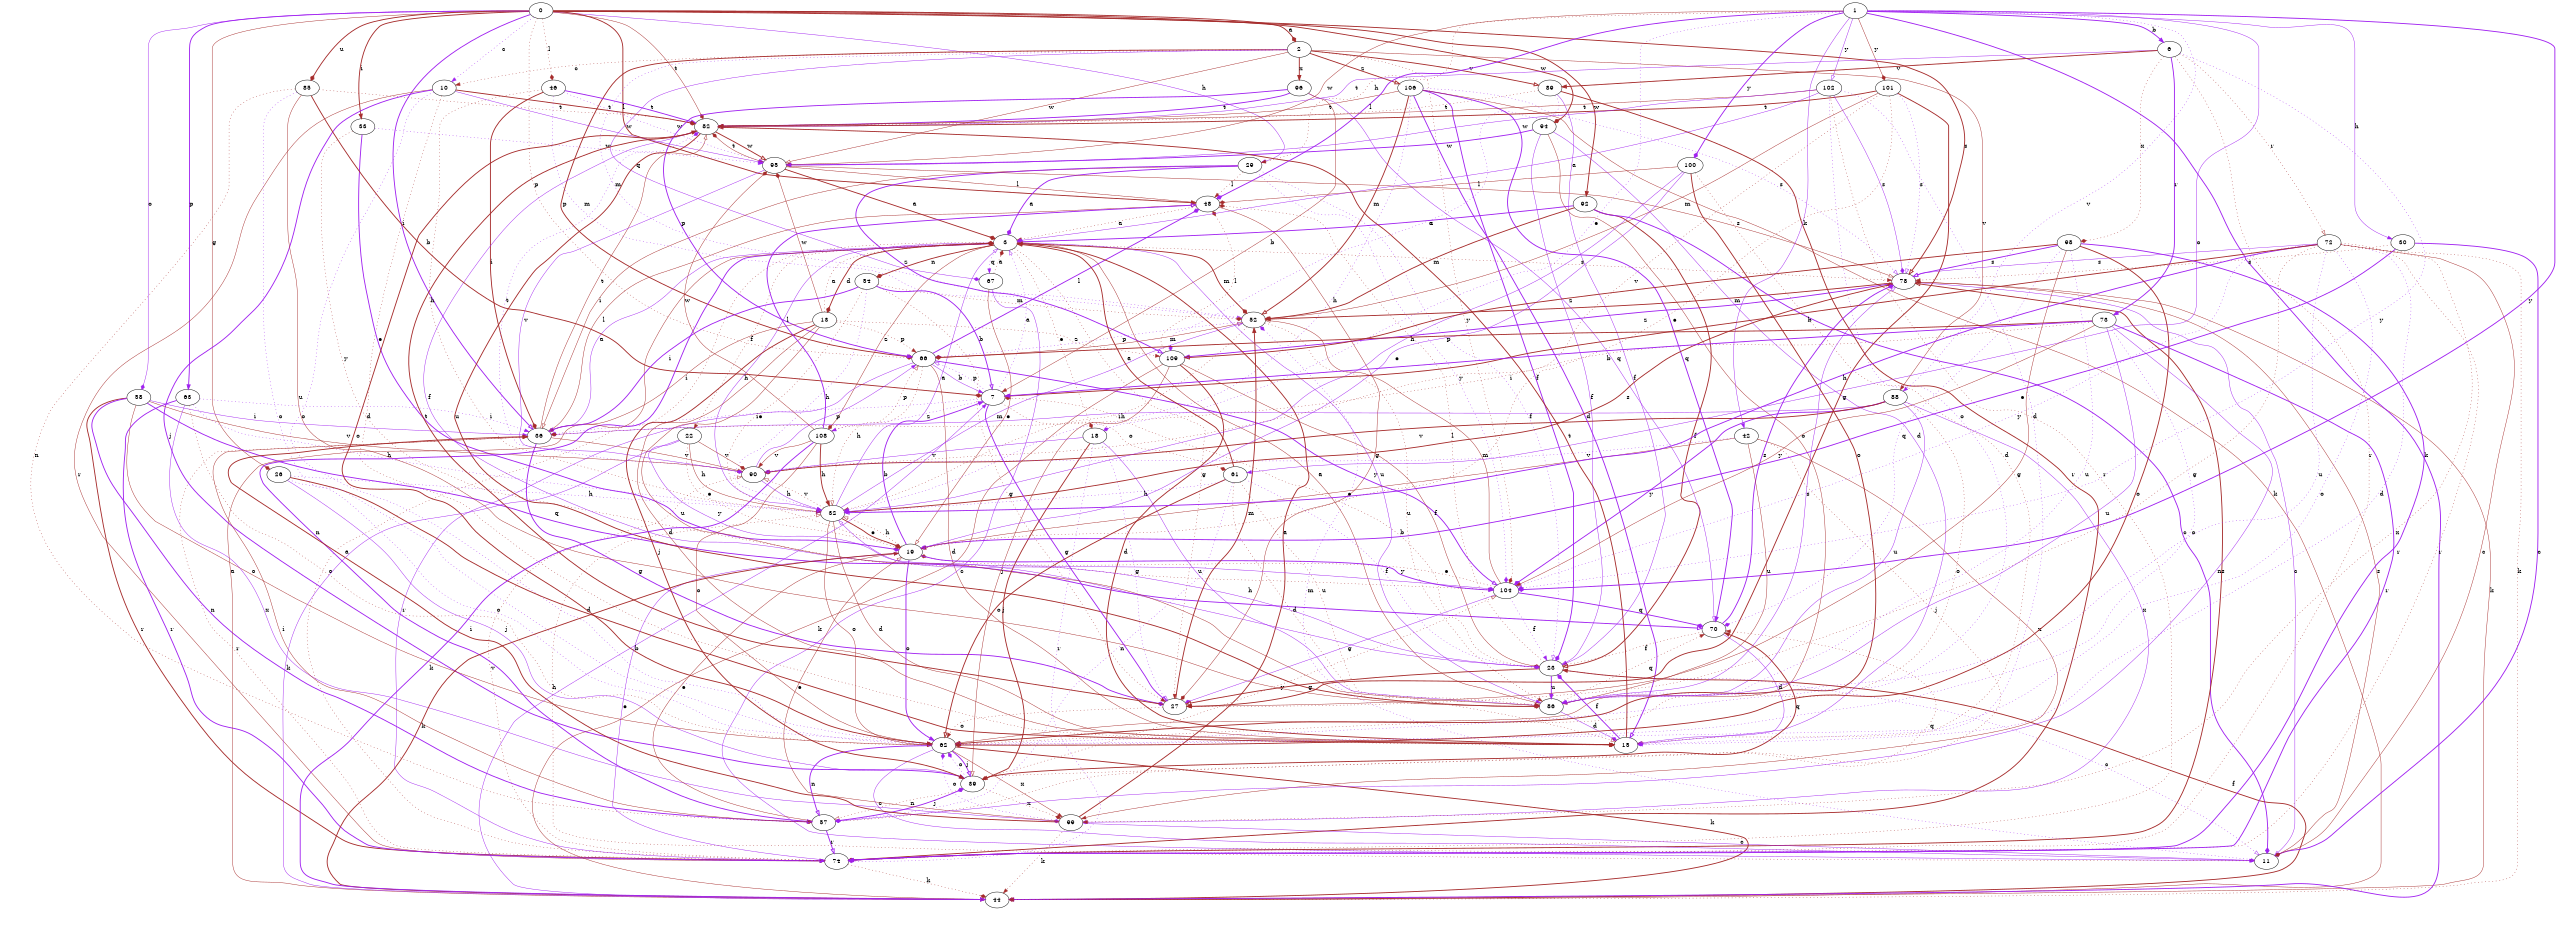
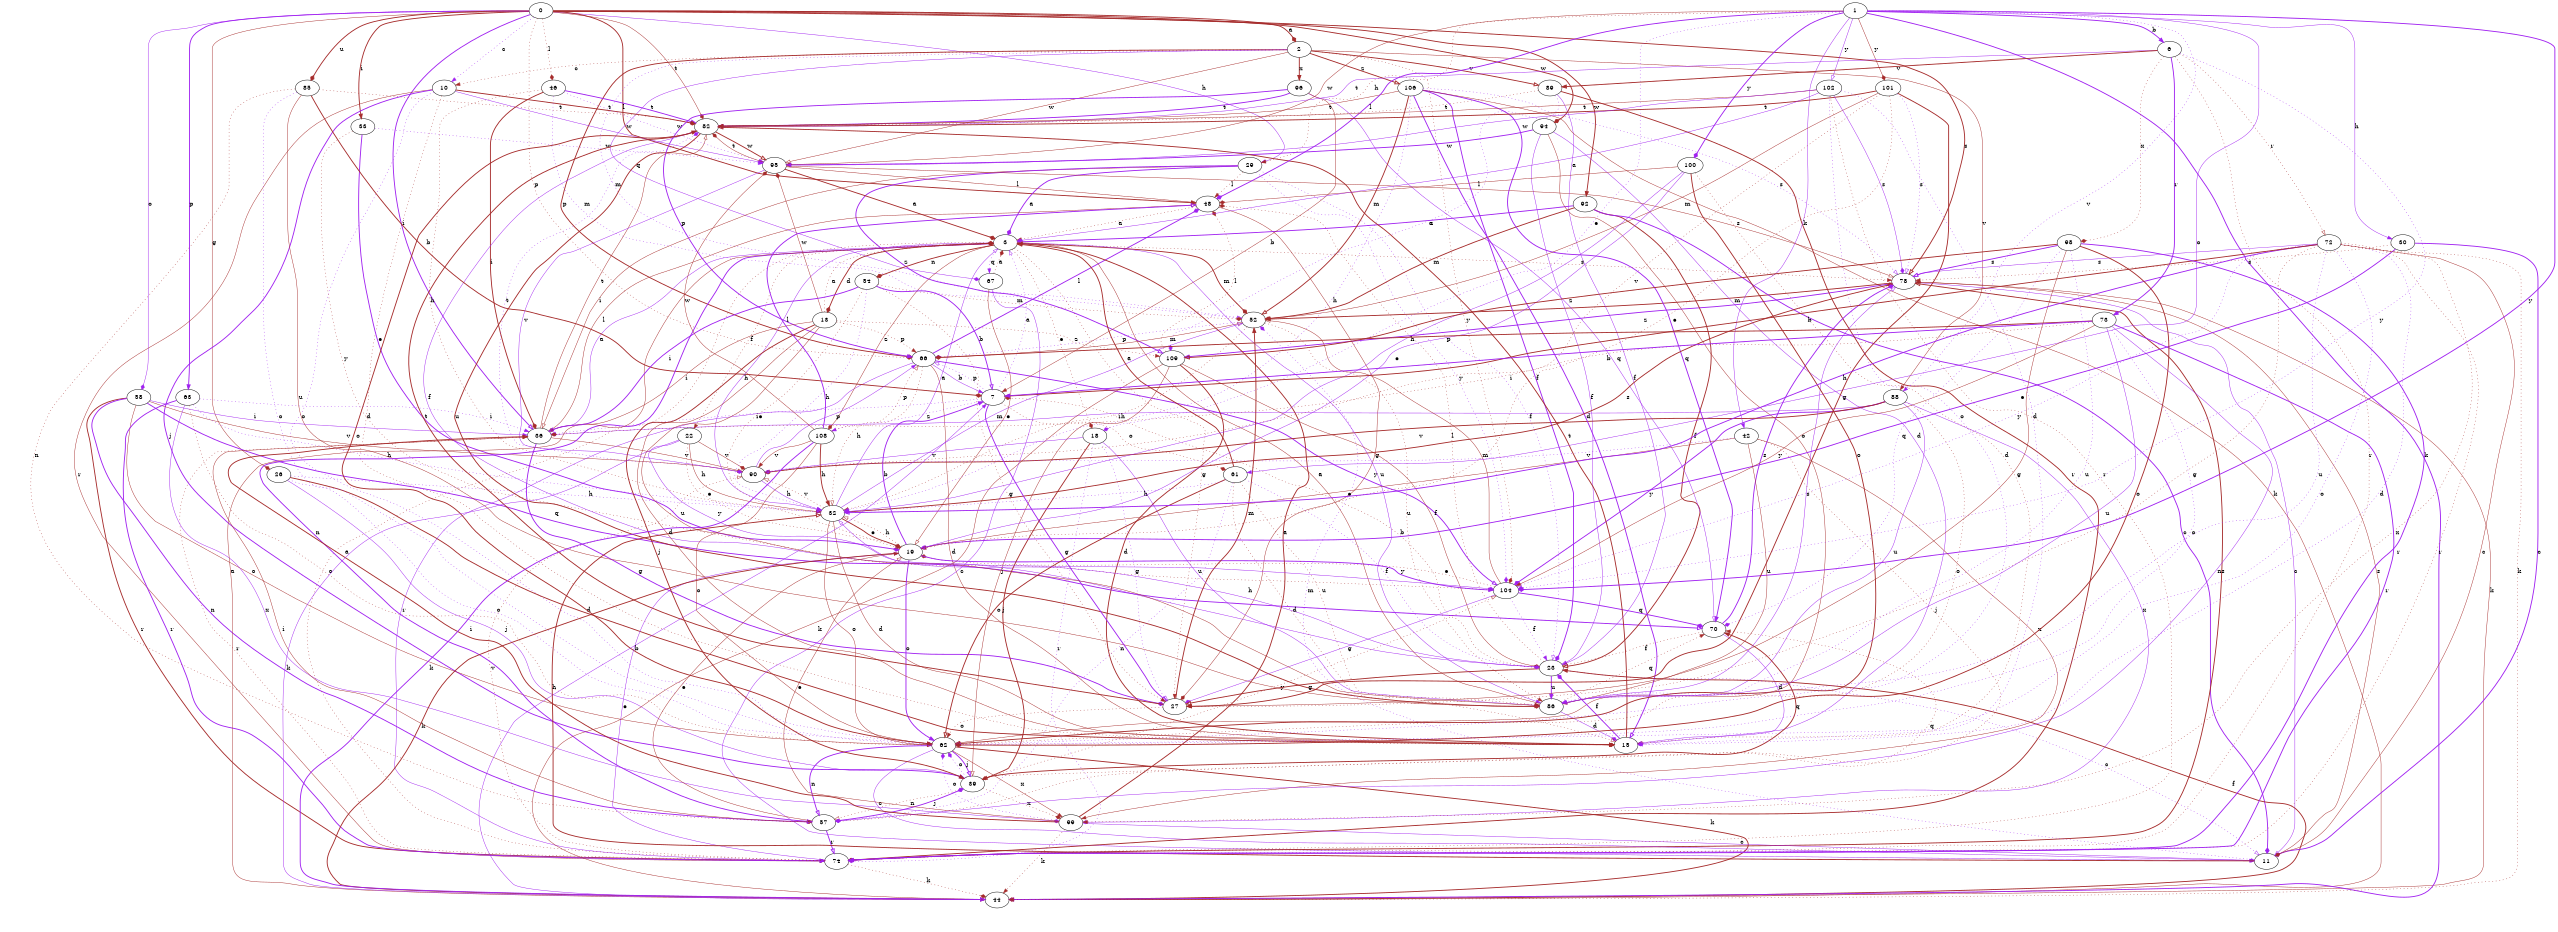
  strict digraph {
    edge [arrowhead=onormal color=brown style=dotted]
    0
    2
    10
    26
    29
    33
    36
    46
    48
    58
    63
    66
    78
    82
    85
    92
    94
    88
    95
    104
    52
    67
    89
    96
    106
    74
    15
    39
    62
    32
    3
    109
    23
    19
    27
    90
    57
    70
    99
    7
    44
    11
    86
    1
    6
    18
    30
    42
    61
    100
    101
    102
    72
    73
    98
    13
    22
    54
    108
    0 -> 2 [arrowhead=diamond label=a style=bold]
    0 -> 10 [arrowhead=normal color=purple label=c]
    0 -> 26 [arrowhead=diamond label=g style=solid]
    0 -> 29 [arrowhead=normal color=purple label=h style=solid]
    0 -> 33 [arrowhead=normal label=i style=bold]
    0 -> 36 [color=purple label=i style=bold]
    0 -> 46 [arrowhead=diamond label=l]
    0 -> 48 [arrowhead=normal label=l style=bold]
    0 -> 58 [arrowhead=diamond color=purple label=o style=solid]
    0 -> 63 [arrowhead=normal color=purple label=p style=bold]
    0 -> 66 [arrowhead=diamond label=p]
    0 -> 78 [label=s style=bold]
    0 -> 82 [arrowhead=diamond label=t style=solid]
    0 -> 85 [arrowhead=diamond label=u style=bold]
    0 -> 92 [arrowhead=normal label=w style=bold]
    0 -> 94 [arrowhead=diamond label=w style=bold]
    2 -> 10 [arrowhead=normal label=c]
    2 -> 66 [arrowhead=diamond label=p style=bold]
    2 -> 88 [arrowhead=normal label=v style=solid]
    2 -> 95 [label=w style=solid]
    2 -> 104 [arrowhead=diamond label=y]
    2 -> 52 [color=purple label=m]
    2 -> 67 [arrowhead=diamond color=purple label=q style=solid]
    2 -> 89 [label=v style=bold]
    2 -> 96 [arrowhead=normal label=x style=bold]
    2 -> 106 [label=z style=bold]
    10 -> 82 [arrowhead=diamond label=t style=bold]
    10 -> 95 [arrowhead=diamond color=purple label=w style=solid]
    10 -> 74 [label=r style=solid]
    10 -> 15 [arrowhead=diamond label=d]
    10 -> 39 [color=purple label=j style=bold]
    10 -> 62 [color=purple label=o]
    26 -> 15 [label=d style=bold]
    26 -> 39 [color=purple label=j style=solid]
    26 -> 62 [arrowhead=normal color=purple label=o]
    26 -> 32 [arrowhead=normal color=purple label=h]
    29 -> 36 [label=i style=solid]
    29 -> 48 [arrowhead=normal label=l]
    29 -> 104 [arrowhead=diamond color=purple label=y]
    29 -> 3 [arrowhead=diamond color=purple label=a style=bold]
    29 -> 109 [color=purple label=z style=bold]
    29 -> 23 [color=purple label=f]
    33 -> 95 [arrowhead=normal color=purple label=w]
    33 -> 104 [label=y]
    33 -> 19 [arrowhead=diamond color=purple label=e style=bold]
    36 -> 48 [label=l style=solid]
    36 -> 82 [label=t style=solid]
    36 -> 74 [label=r]
    36 -> 3 [arrowhead=normal color=purple label=a style=solid]
    36 -> 27 [arrowhead=diamond color=purple label=g style=bold]
    36 -> 90 [label=v style=solid]
    46 -> 36 [arrowhead=diamond label=i style=bold]
    46 -> 82 [color=purple label=t style=bold]
    46 -> 95 [arrowhead=normal color=purple label=w]
    46 -> 52 [color=purple label=m]
    46 -> 32 [label=h]
    48 -> 3 [arrowhead=normal label=a]
    48 -> 27 [arrowhead=diamond label=g style=solid]
    58 -> 36 [arrowhead=normal color=purple label=i style=solid]
    58 -> 74 [label=r style=bold]
    58 -> 62 [arrowhead=normal label=o style=solid]
    58 -> 90 [arrowhead=normal label=v style=solid]
    58 -> 57 [color=purple label=n style=bold]
    58 -> 70 [color=purple label=q style=bold]
    63 -> 36 [arrowhead=normal color=purple label=i]
    63 -> 74 [arrowhead=normal color=purple label=r style=bold]
    63 -> 62 [label=o]
    63 -> 32 [arrowhead=normal color=purple label=h]
    63 -> 99 [arrowhead=diamond color=purple label=x style=solid]
    66 -> 48 [arrowhead=diamond color=purple label=l style=bold]
    66 -> 104 [color=purple label=y style=bold]
    66 -> 52 [label=m style=solid]
    66 -> 74 [arrowhead=normal color=purple label=r style=solid]
    66 -> 15 [arrowhead=diamond label=d style=solid]
    66 -> 32 [label=h]
    66 -> 7 [arrowhead=normal color=purple label=b style=solid]
    78 -> 52 [label=m style=bold]
    78 -> 109 [arrowhead=normal color=purple label=z style=bold]
    78 -> 44 [arrowhead=normal label=k style=solid]
    78 -> 11 [color=purple label=c style=solid]
    82 -> 95 [label=w style=bold]
    82 -> 62 [arrowhead=normal label=o style=bold]
    82 -> 23 [arrowhead=normal color=purple label=f style=solid]
    82 -> 86 [arrowhead=diamond label=u style=bold]
    85 -> 82 [arrowhead=normal label=t]
    85 -> 62 [arrowhead=diamond color=purple label=o]
    85 -> 57 [arrowhead=diamond label=n]
    85 -> 7 [arrowhead=diamond label=b style=bold]
    85 -> 86 [label=u style=solid]
    92 -> 52 [arrowhead=normal label=m style=bold]
    92 -> 3 [color=purple label=a style=bold]
    92 -> 23 [label=f style=bold]
    92 -> 11 [arrowhead=diamond color=purple label=c style=bold]
    94 -> 95 [arrowhead=normal color=purple label=w style=bold]
    94 -> 15 [arrowhead=diamond color=purple label=d style=solid]
    94 -> 62 [arrowhead=normal label=o style=solid]
    94 -> 23 [color=purple label=f style=solid]
    88 -> 36 [arrowhead=normal color=purple label=i style=solid]
    88 -> 104 [arrowhead=diamond color=purple label=y style=bold]
    88 -> 62 [label=o]
    88 -> 90 [arrowhead=diamond label=v style=bold]
    88 -> 99 [arrowhead=diamond color=purple label=x style=solid]
    88 -> 86 [color=purple label=u style=solid]
    95 -> 48 [label=l style=solid]
    95 -> 78 [label=s style=solid]
    95 -> 82 [arrowhead=diamond label=t style=solid]
    95 -> 3 [arrowhead=diamond label=a style=bold]
    95 -> 90 [arrowhead=diamond color=purple label=v style=solid]
    104 -> 52 [label=m style=solid]
    104 -> 23 [arrowhead=normal color=purple label=f]
    104 -> 19 [arrowhead=diamond label=e]
    104 -> 27 [arrowhead=diamond color=purple label=g style=solid]
    104 -> 70 [arrowhead=diamond color=purple label=q style=bold]
    52 -> 66 [arrowhead=diamond color=purple label=p]
    52 -> 32 [arrowhead=normal label=h]
    52 -> 86 [arrowhead=normal label=u]
    67 -> 3 [arrowhead=diamond label=a]
    67 -> 19 [label=e style=solid]
    67 -> 11 [arrowhead=normal color=purple label=c style=solid]
    89 -> 82 [label=t]
    89 -> 74 [arrowhead=diamond label=r style=bold]
    89 -> 109 [arrowhead=diamond color=purple label=z]
    89 -> 23 [arrowhead=normal color=purple label=f style=solid]
    96 -> 66 [arrowhead=normal color=purple label=p style=bold]
    96 -> 82 [arrowhead=normal color=purple label=t style=bold]
    96 -> 70 [color=purple label=q style=solid]
    96 -> 7 [arrowhead=normal label=b style=solid]
    106 -> 78 [color=purple label=s]
    106 -> 82 [label=t style=solid]
    106 -> 52 [label=m style=bold]
    106 -> 15 [color=purple label=d style=bold]
    106 -> 32 [arrowhead=normal color=purple label=h]
    106 -> 23 [arrowhead=diamond color=purple label=f style=bold]
    106 -> 70 [arrowhead=normal color=purple label=q style=bold]
    106 -> 44 [label=k style=solid]
    74 -> 78 [label=s style=bold]
    74 -> 3 [arrowhead=diamond label=a]
    74 -> 19 [color=purple label=e style=solid]
    74 -> 90 [label=v]
    74 -> 44 [arrowhead=diamond label=k]
    15 -> 82 [label=t style=bold]
    15 -> 23 [arrowhead=diamond color=purple label=f style=bold]
    39 -> 104 [label=y]
    39 -> 62 [arrowhead=diamond color=purple label=o]
    39 -> 57 [label=n]
    39 -> 70 [arrowhead=normal label=q style=bold]
    39 -> 99 [arrowhead=diamond label=x]
    62 -> 39 [color=purple label=j style=bold]
    62 -> 57 [color=purple label=n style=bold]
    62 -> 99 [arrowhead=normal label=x style=solid]
    62 -> 44 [arrowhead=diamond label=k style=bold]
    62 -> 11 [arrowhead=normal color=purple label=c style=solid]
    32 -> 78 [arrowhead=diamond label=s style=bold]
    32 -> 52 [color=purple label=m style=solid]
    32 -> 15 [arrowhead=normal label=d style=solid]
    32 -> 62 [label=o style=solid]
    32 -> 3 [color=purple label=a style=solid]
    32 -> 19 [arrowhead=diamond label=e style=bold]
    32 -> 90 [label=v]
    3 -> 78 [arrowhead=normal label=s]
    3 -> 52 [arrowhead=diamond label=m style=bold]
    3 -> 67 [arrowhead=normal color=purple label=q]
    3 -> 32 [arrowhead=normal color=purple label=h style=solid]
    3 -> 27 [arrowhead=normal label=g]
    3 -> 57 [color=purple label=n style=bold]
    3 -> 86 [arrowhead=normal color=purple label=u style=solid]
    3 -> 18 [arrowhead=diamond label=e]
    3 -> 13 [arrowhead=diamond label=d style=bold]
    3 -> 22 [arrowhead=normal label=f]
    3 -> 54 [arrowhead=diamond label=n style=bold]
    3 -> 108 [arrowhead=diamond label=z style=solid]
    109 -> 48 [arrowhead=diamond label=l]
    109 -> 15 [label=d style=bold]
    109 -> 39 [label=j style=solid]
    109 -> 23 [arrowhead=diamond label=f style=solid]
    109 -> 44 [label=k style=solid]
    23 -> 48 [arrowhead=diamond label=l]
    23 -> 32 [color=purple label=h style=solid]
    23 -> 27 [label=g style=bold]
    23 -> 7 [arrowhead=diamond label=b]
    23 -> 11 [color=purple label=c]
    23 -> 86 [arrowhead=normal color=purple label=u style=bold]
    19 -> 104 [arrowhead=normal color=purple label=y style=bold]
    19 -> 62 [arrowhead=normal color=purple label=o style=bold]
    19 -> 32 [label=h]
    19 -> 7 [arrowhead=normal color=purple label=b style=bold]
    19 -> 44 [arrowhead=normal label=k style=bold]
    27 -> 82 [arrowhead=normal label=t style=bold]
    27 -> 52 [arrowhead=normal label=m style=bold]
    27 -> 62 [arrowhead=normal label=o]
    90 -> 66 [arrowhead=normal color=purple label=p style=solid]
    90 -> 82 [arrowhead=diamond color=purple label=t]
    90 -> 32 [arrowhead=normal color=purple label=h style=solid]
    57 -> 36 [arrowhead=normal label=i style=solid]
    57 -> 74 [color=purple label=r style=bold]
    57 -> 39 [arrowhead=diamond color=purple label=j style=bold]
    57 -> 19 [arrowhead=normal label=e style=solid]
    57 -> 70 [arrowhead=normal label=q]
    70 -> 78 [arrowhead=diamond color=purple label=s style=bold]
    70 -> 15 [color=purple label=d style=solid]
    70 -> 23 [label=f]
    99 -> 36 [label=i style=bold]
    99 -> 62 [arrowhead=diamond color=purple label=o]
    99 -> 3 [arrowhead=normal label=a style=bold]
    99 -> 19 [label=e style=solid]
    99 -> 44 [arrowhead=normal label=k]
    99 -> 11 [arrowhead=diamond color=purple label=c style=solid]
    7 -> 36 [arrowhead=normal color=purple label=i]
    7 -> 66 [color=purple label=p]
    7 -> 3 [color=purple label=a]
    7 -> 27 [color=purple label=g style=bold]
    7 -> 61 [arrowhead=diamond label=o]
    7 -> 108 [arrowhead=normal color=purple label=z]
    44 -> 3 [arrowhead=diamond label=a style=solid]
    44 -> 23 [arrowhead=normal label=f style=bold]
    44 -> 7 [arrowhead=normal color=purple label=b style=solid]
    11 -> 78 [arrowhead=diamond label=s style=solid]
    11 -> 52 [arrowhead=diamond color=purple label=m]
-   11 -> 32 [label=h]
+   11 -> 32 [label=h style=bold]
    86 -> 78 [color=purple label=s style=solid]
    86 -> 15 [arrowhead=diamond color=purple label=d style=solid]
    86 -> 3 [label=a style=solid]
    86 -> 70 [arrowhead=normal label=q]
    1 -> 29 [arrowhead=normal label=h]
    1 -> 48 [arrowhead=diamond color=purple label=l style=bold]
    1 -> 88 [arrowhead=normal color=purple label=v]
    1 -> 95 [arrowhead=diamond label=w style=solid]
    1 -> 104 [arrowhead=diamond color=purple label=y style=bold]
    1 -> 44 [color=purple label=k style=bold]
    1 -> 6 [arrowhead=normal color=purple label=b style=bold]
    1 -> 18 [arrowhead=diamond color=purple label=e]
    1 -> 30 [arrowhead=normal color=purple label=h style=solid]
    1 -> 42 [arrowhead=normal color=purple label=k style=solid]
    1 -> 61 [arrowhead=normal color=purple label=o style=solid]
    1 -> 100 [arrowhead=diamond color=purple label=y style=bold]
    1 -> 101 [arrowhead=diamond label=y style=solid]
    1 -> 102 [color=purple label=y style=solid]
    6 -> 82 [color=purple label=t style=solid]
    6 -> 104 [arrowhead=diamond color=purple label=y]
    6 -> 89 [arrowhead=normal label=v style=bold]
    6 -> 74 [arrowhead=diamond label=r]
    6 -> 72 [label=r]
    6 -> 73 [arrowhead=normal color=purple label=r style=bold]
    6 -> 98 [arrowhead=diamond label=x]
    18 -> 74 [arrowhead=diamond color=purple label=r]
    18 -> 39 [label=j style=bold]
    18 -> 27 [color=purple label=g]
    18 -> 90 [arrowhead=diamond color=purple label=v style=solid]
    18 -> 86 [color=purple label=u style=solid]
    30 -> 78 [arrowhead=normal label=s]
    30 -> 19 [arrowhead=normal color=purple label=e style=bold]
    30 -> 11 [arrowhead=diamond color=purple label=c style=bold]
    42 -> 39 [arrowhead=diamond label=j]
    42 -> 19 [arrowhead=normal label=e style=solid]
    42 -> 90 [color=purple label=v]
    42 -> 99 [arrowhead=normal label=x style=solid]
    42 -> 86 [arrowhead=normal label=u style=solid]
    61 -> 15 [label=d]
    61 -> 62 [label=o style=bold]
    61 -> 32 [arrowhead=diamond color=purple label=h]
    61 -> 3 [label=a style=bold]
    61 -> 23 [arrowhead=diamond color=purple label=f]
    61 -> 57 [arrowhead=diamond color=purple label=n]
    61 -> 86 [arrowhead=normal label=u]
    100 -> 48 [arrowhead=diamond label=l style=solid]
    100 -> 15 [label=d]
    100 -> 62 [arrowhead=normal label=o style=bold]
    100 -> 32 [arrowhead=normal color=purple label=h style=solid]
    100 -> 19 [arrowhead=diamond color=purple label=e style=solid]
    101 -> 78 [color=purple label=s]
    101 -> 82 [arrowhead=normal label=t style=bold]
    101 -> 52 [arrowhead=diamond label=m style=solid]
    101 -> 19 [label=e]
    101 -> 27 [label=g style=bold]
    101 -> 90 [label=v]
    102 -> 78 [arrowhead=diamond color=purple label=s style=solid]
    102 -> 82 [label=t style=solid]
    102 -> 95 [arrowhead=normal color=purple label=w style=solid]
    102 -> 74 [label=r]
    102 -> 15 [arrowhead=diamond color=purple label=d]
    102 -> 62 [arrowhead=diamond color=purple label=o]
    102 -> 3 [arrowhead=diamond color=purple label=a style=solid]
    72 -> 78 [color=purple label=s style=solid]
    72 -> 104 [color=purple label=y]
    72 -> 74 [label=r]
    72 -> 15 [arrowhead=normal color=purple label=d]
    72 -> 62 [color=purple label=o]
    72 -> 32 [color=purple label=h style=bold]
    72 -> 27 [arrowhead=normal label=g]
    72 -> 99 [arrowhead=normal label=x]
    72 -> 7 [label=b style=bold]
    72 -> 44 [arrowhead=normal label=k]
    72 -> 11 [arrowhead=diamond label=c style=solid]
    72 -> 86 [arrowhead=normal color=purple label=u]
    73 -> 36 [arrowhead=diamond label=i]
    73 -> 66 [arrowhead=diamond label=p style=bold]
    73 -> 104 [arrowhead=normal label=y style=solid]
    73 -> 74 [color=purple label=r style=bold]
    73 -> 62 [color=purple label=o]
    73 -> 57 [arrowhead=diamond color=purple label=n style=solid]
    73 -> 7 [arrowhead=normal color=purple label=b style=bold]
    73 -> 86 [color=purple label=u style=solid]
    98 -> 78 [color=purple label=s style=bold]
    98 -> 74 [arrowhead=normal color=purple label=r style=bold]
    98 -> 62 [arrowhead=diamond label=o style=bold]
    98 -> 109 [label=z style=bold]
    98 -> 27 [arrowhead=normal label=g style=solid]
    98 -> 70 [arrowhead=diamond color=purple label=q]
    98 -> 86 [color=purple label=u]
    13 -> 36 [arrowhead=diamond label=i style=solid]
    13 -> 66 [arrowhead=normal label=p]
    13 -> 95 [arrowhead=diamond label=w style=solid]
    13 -> 15 [arrowhead=normal label=d style=solid]
    13 -> 39 [arrowhead=normal label=j style=bold]
    13 -> 3 [arrowhead=diamond label=a]
    13 -> 109 [arrowhead=normal label=z]
    13 -> 86 [arrowhead=normal label=u style=solid]
    22 -> 104 [arrowhead=diamond color=purple label=y style=solid]
    22 -> 32 [label=h style=solid]
    22 -> 19 [label=e]
    22 -> 90 [arrowhead=diamond label=v style=solid]
    22 -> 44 [color=purple label=k style=solid]
    54 -> 36 [color=purple label=i style=bold]
    54 -> 52 [arrowhead=diamond label=m]
    54 -> 32 [arrowhead=normal color=purple label=h]
    54 -> 19 [label=e]
    54 -> 27 [arrowhead=normal label=g]
    54 -> 7 [color=purple label=b style=bold]
    108 -> 48 [color=purple label=l style=bold]
    108 -> 66 [label=p]
    108 -> 95 [arrowhead=diamond label=w style=solid]
    108 -> 62 [arrowhead=normal label=o style=solid]
    108 -> 32 [arrowhead=normal label=h style=bold]
    108 -> 90 [arrowhead=normal label=v style=solid]
    108 -> 44 [color=purple label=k style=bold]
  }
